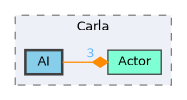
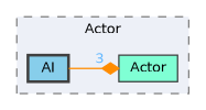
  digraph {
    compound=true
    rankdir=LR
    node [color=grey25 fontname=Helvetica fontsize=10 shape=box]
    n1 [fillcolor=aquamarine height=0.2 label=Actor style=filled width=0.4]
    n2 [fillcolor=skyblue height=0.2 label=AI style="filled,bold" width=0.4]
    subgraph cluster_1 {
      bgcolor="#edf0f7"
      fontname=Helvetica
      fontsize=10
-     label=Carla
+     label=Actor
      pencolor=grey50
      style="filled,dashed"
      n1
      n2
    }
    n2 -> n1 [color=darkorange fontcolor=steelblue1 fontname=Helvetica fontsize=10 headlabel=3 labeldistance=1.5 labelfontname=Helvetica labelfontsize=10 arrowhead=diamond]
  }
